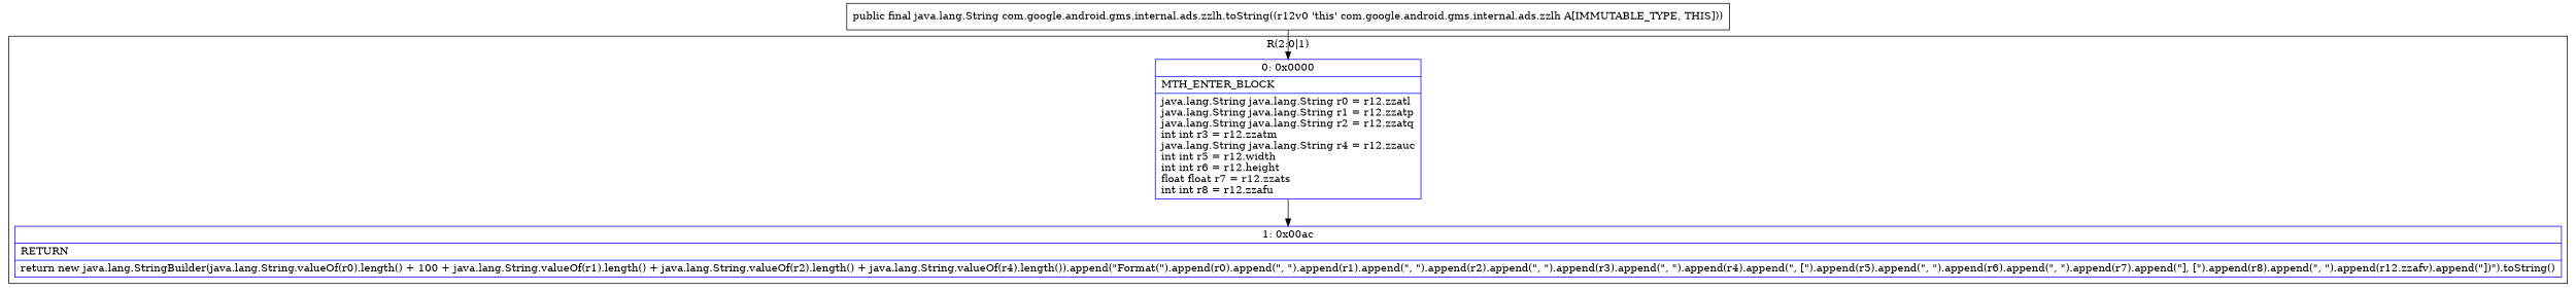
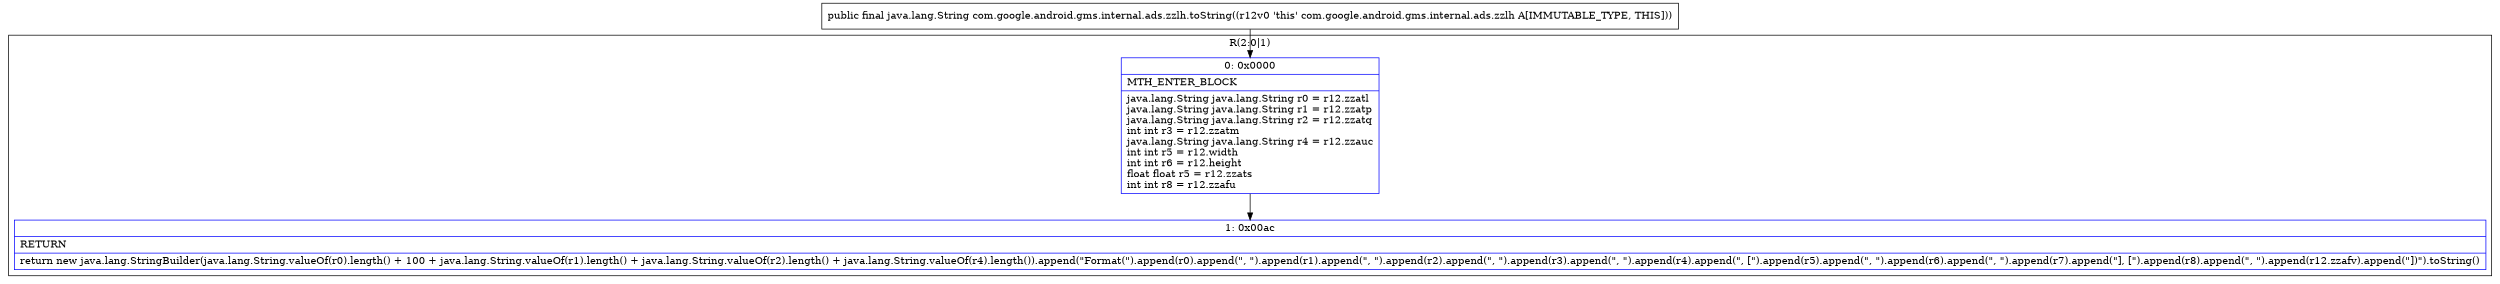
  digraph {
    node [color=blue shape=record]
-   n1 [label="{0\:\ 0x0000|MTH_ENTER_BLOCK\l|java.lang.String java.lang.String r0 = r12.zzatl\ljava.lang.String java.lang.String r1 = r12.zzatp\ljava.lang.String java.lang.String r2 = r12.zzatq\lint int r3 = r12.zzatm\ljava.lang.String java.lang.String r4 = r12.zzauc\lint int r5 = r12.width\lint int r6 = r12.height\lfloat float r7 = r12.zzats\lint int r8 = r12.zzafu\l}"]
+   n1 [label="{0\:\ 0x0000|MTH_ENTER_BLOCK\l|java.lang.String java.lang.String r0 = r12.zzatl\ljava.lang.String java.lang.String r1 = r12.zzatp\ljava.lang.String java.lang.String r2 = r12.zzatq\lint int r3 = r12.zzatm\ljava.lang.String java.lang.String r4 = r12.zzauc\lint int r5 = r12.width\lint int r6 = r12.height\lfloat float r5 = r12.zzats\lint int r8 = r12.zzafu\l}"]
    n2 [label="{1\:\ 0x00ac|RETURN\l|return new java.lang.StringBuilder(java.lang.String.valueOf(r0).length() + 100 + java.lang.String.valueOf(r1).length() + java.lang.String.valueOf(r2).length() + java.lang.String.valueOf(r4).length()).append(\"Format(\").append(r0).append(\", \").append(r1).append(\", \").append(r2).append(\", \").append(r3).append(\", \").append(r4).append(\", [\").append(r5).append(\", \").append(r6).append(\", \").append(r7).append(\"], [\").append(r8).append(\", \").append(r12.zzafv).append(\"])\").toString()\l}"]
    n3 [label="{public final java.lang.String com.google.android.gms.internal.ads.zzlh.toString((r12v0 'this' com.google.android.gms.internal.ads.zzlh A[IMMUTABLE_TYPE, THIS])) }" color=""]
    subgraph cluster_1 {
      label="R(2:0|1)"
      n1
      n2
    }
    n1 -> n2
    n3 -> n1
  }
